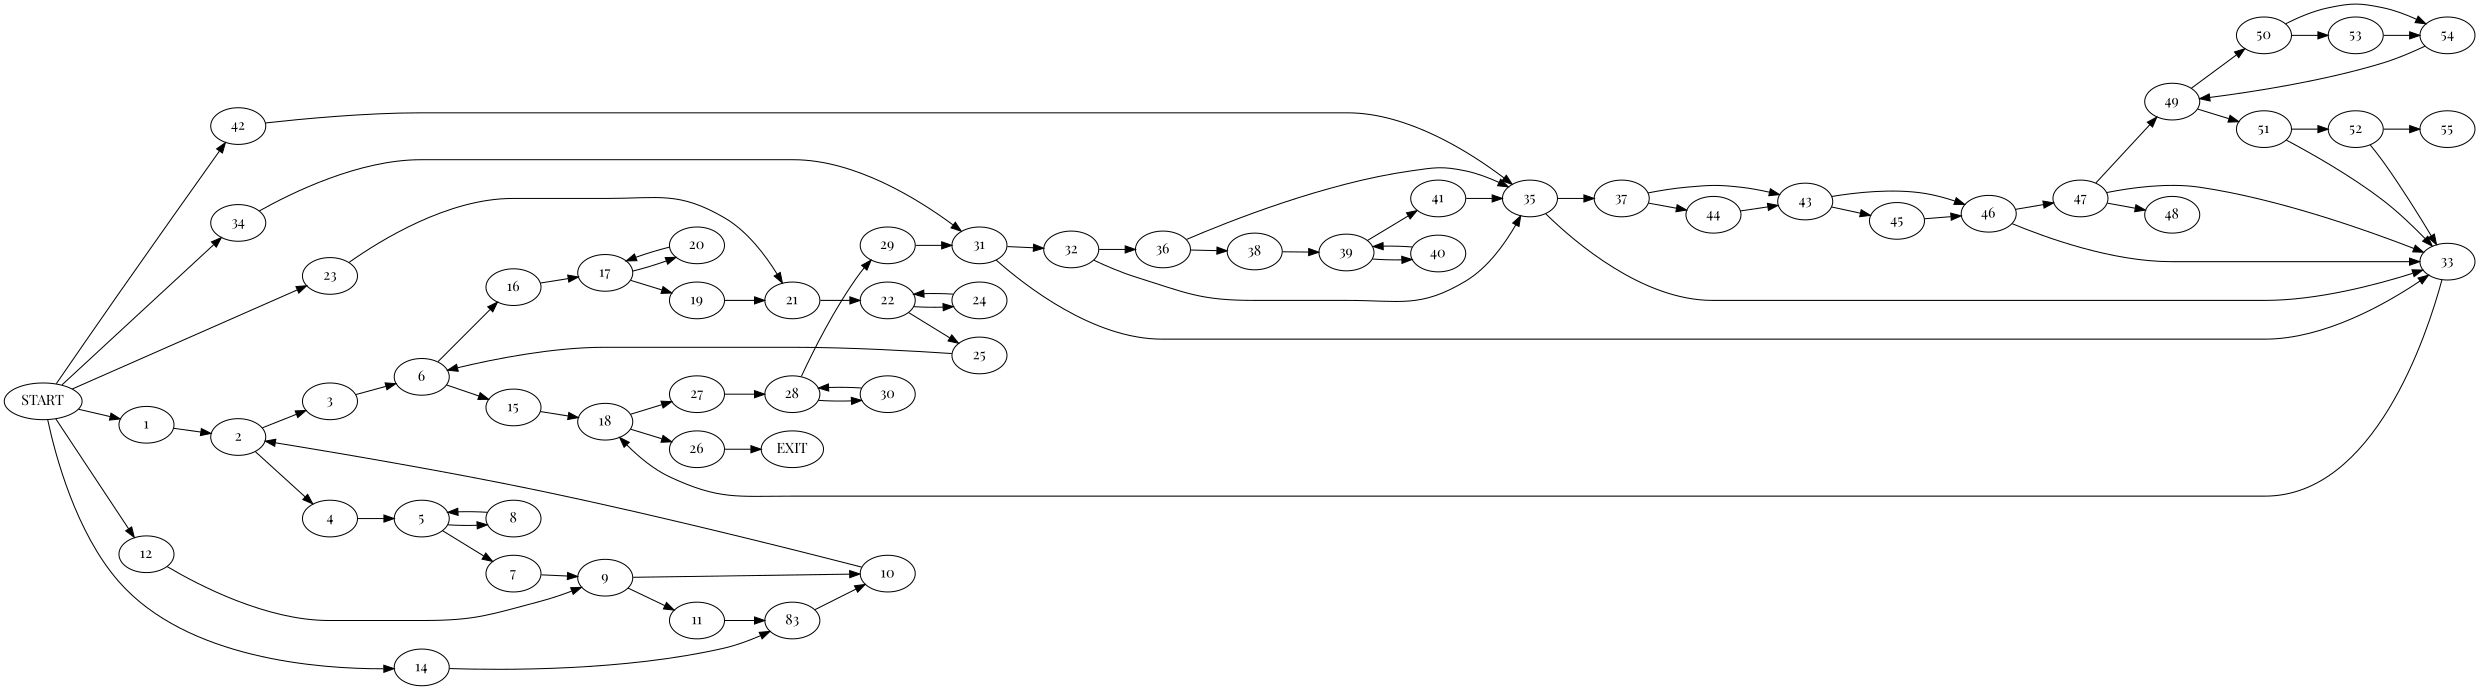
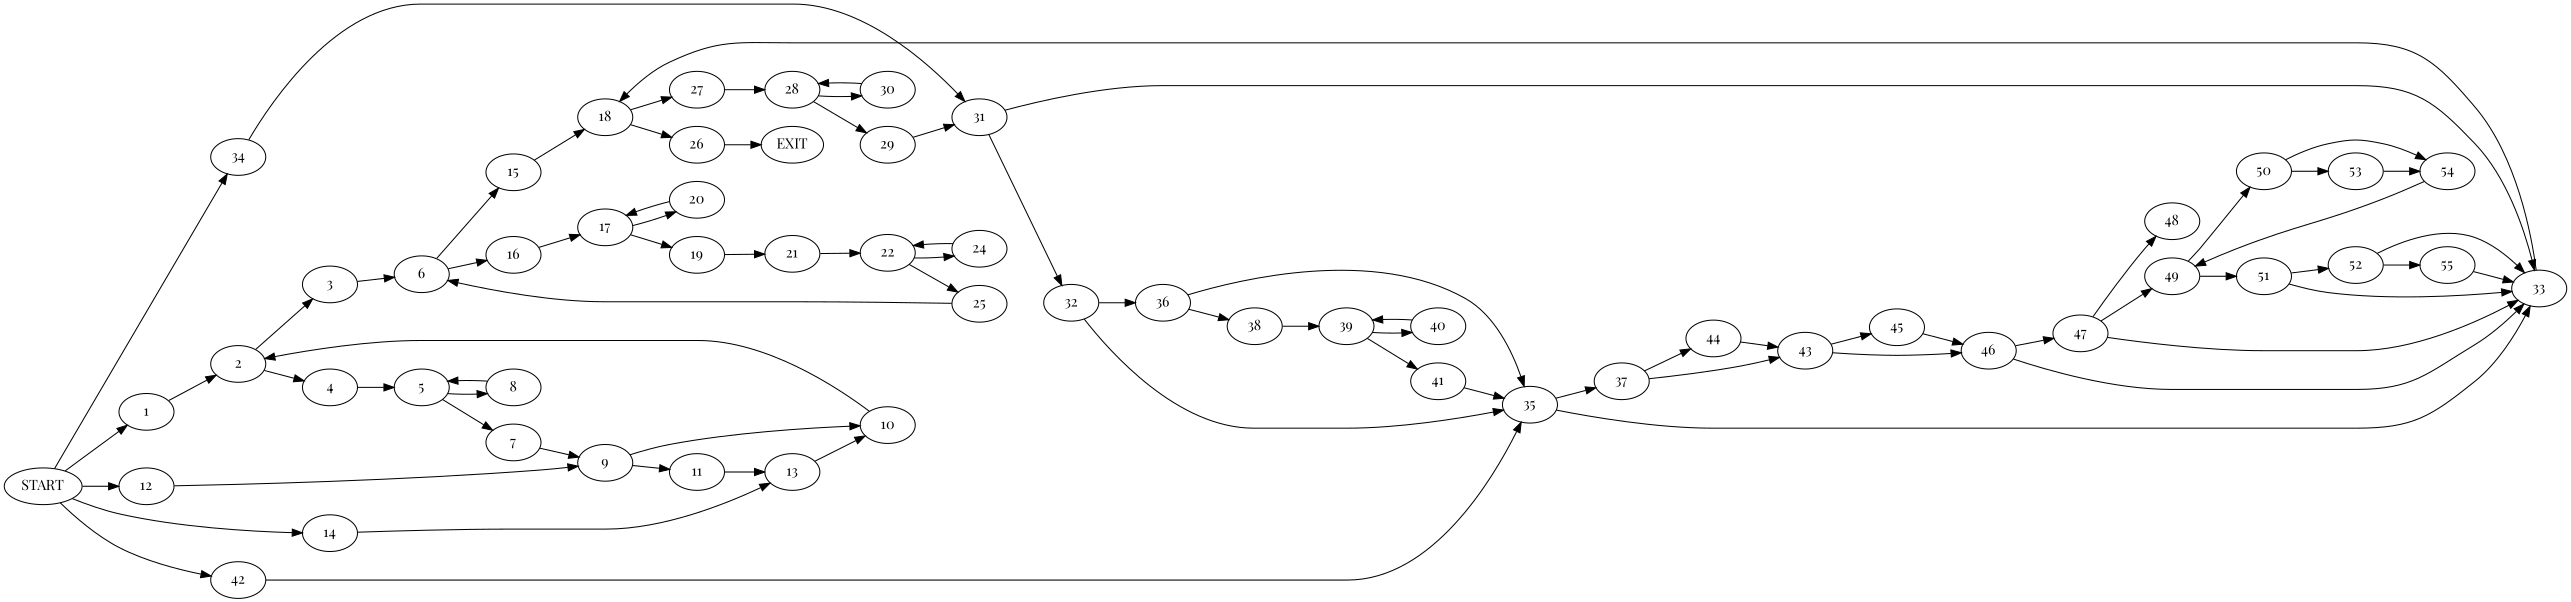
  digraph {
    fontname="Playfair Display"
    rankdir=LR
    node [fontname="Playfair Display"]
    edge [fontname="Playfair Display"]
    n1 [label=START]
    1
    12
    14
-   23
    34
    42
    2
    9
-   13 [label=83]
+   13
    21
    31
    35
    n14 [label=EXIT]
    3
    4
    6
    5
    15
    16
    7
    8
    18
    17
    10
    11
    26
    27
    19
    20
    28
    22
    24
    25
    29
    30
    32
    33
    36
    37
    38
    43
    44
    39
    45
    46
    40
    41
    47
    48
    49
    50
    51
    53
    54
    52
    55
    n1 -> 1
    n1 -> 12
    n1 -> 14
-   n1 -> 23
    n1 -> 34
    n1 -> 42
    1 -> 2
    12 -> 9
    14 -> 13
-   23 -> 21
    34 -> 31
    42 -> 35
    2 -> 3
    2 -> 4
    9 -> 10
    9 -> 11
    13 -> 10
    21 -> 22
    31 -> 32
    31 -> 33
    35 -> 33
    35 -> 37
    3 -> 6
    4 -> 5
    6 -> 15
    6 -> 16
    5 -> 7
    5 -> 8
    15 -> 18
    16 -> 17
    7 -> 9
    8 -> 5
    18 -> 26
    18 -> 27
    17 -> 19
    17 -> 20
    10 -> 2
    11 -> 13
    26 -> n14
    27 -> 28
    19 -> 21
    20 -> 17
    28 -> 29
    28 -> 30
    22 -> 24
    22 -> 25
    24 -> 22
    25 -> 6
    29 -> 31
    30 -> 28
    32 -> 35
    32 -> 36
    33 -> 18
    36 -> 35
    36 -> 38
    37 -> 43
    37 -> 44
    38 -> 39
    43 -> 45
    43 -> 46
    44 -> 43
    39 -> 40
    39 -> 41
    45 -> 46
    46 -> 33
    46 -> 47
    40 -> 39
    41 -> 35
    47 -> 33
    47 -> 48
    47 -> 49
    49 -> 50
    49 -> 51
    50 -> 53
    50 -> 54
    51 -> 33
    51 -> 52
    53 -> 54
    54 -> 49
    52 -> 33
    52 -> 55
+   55 -> 33
  }
